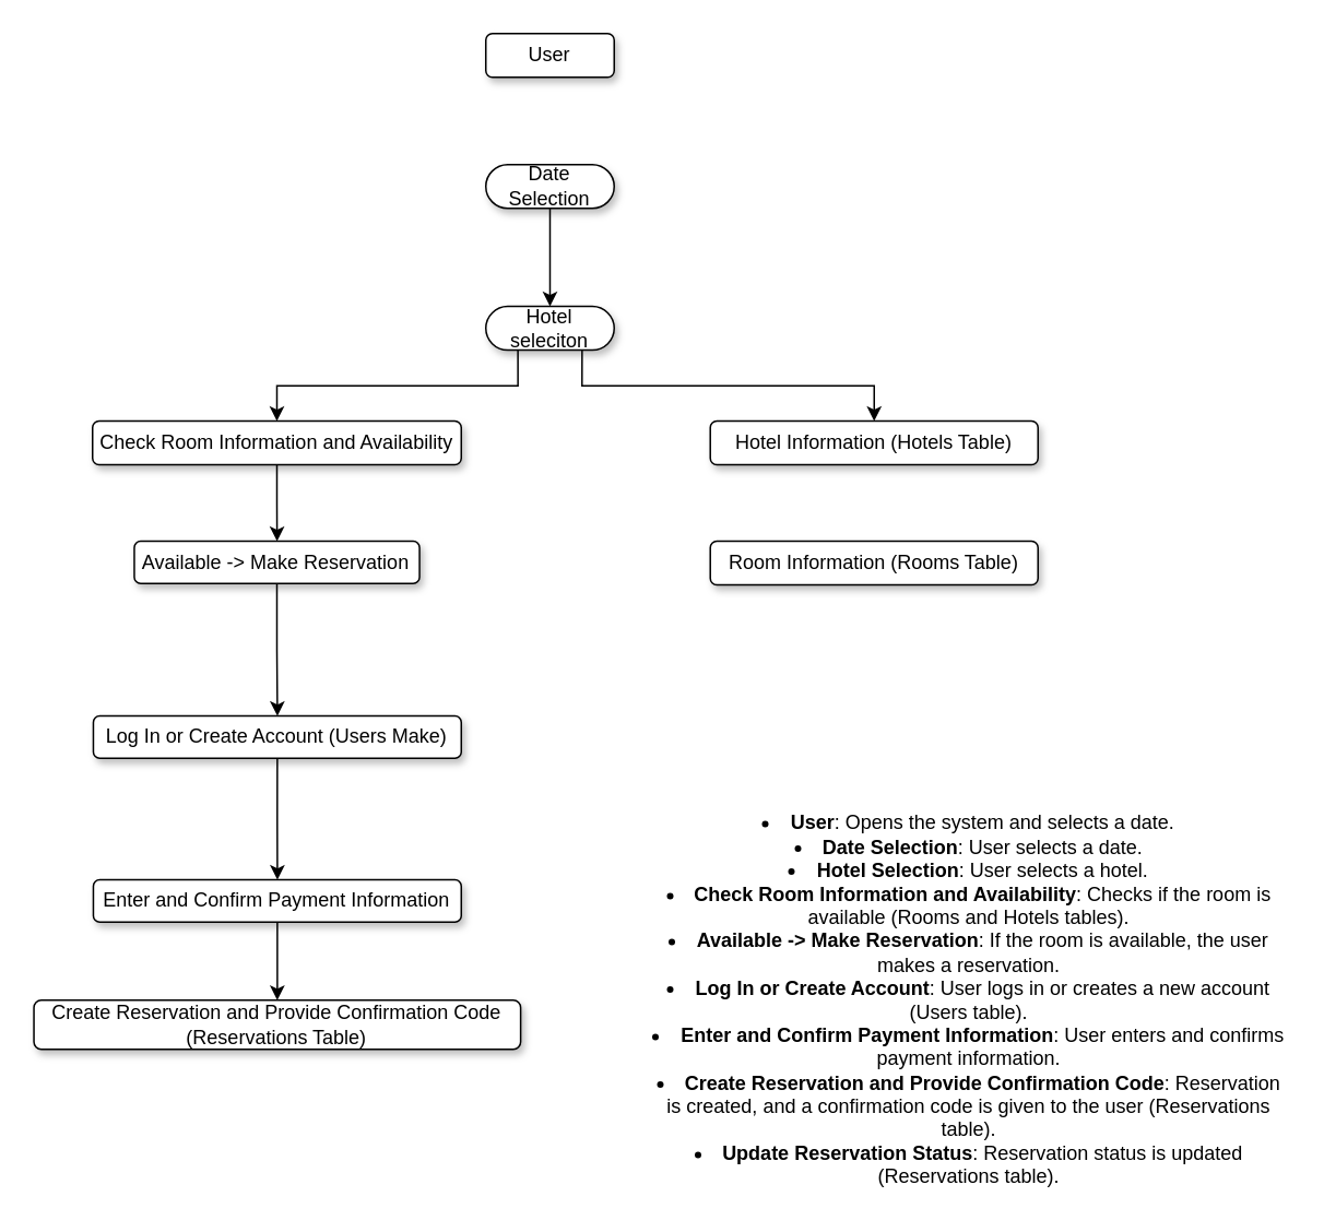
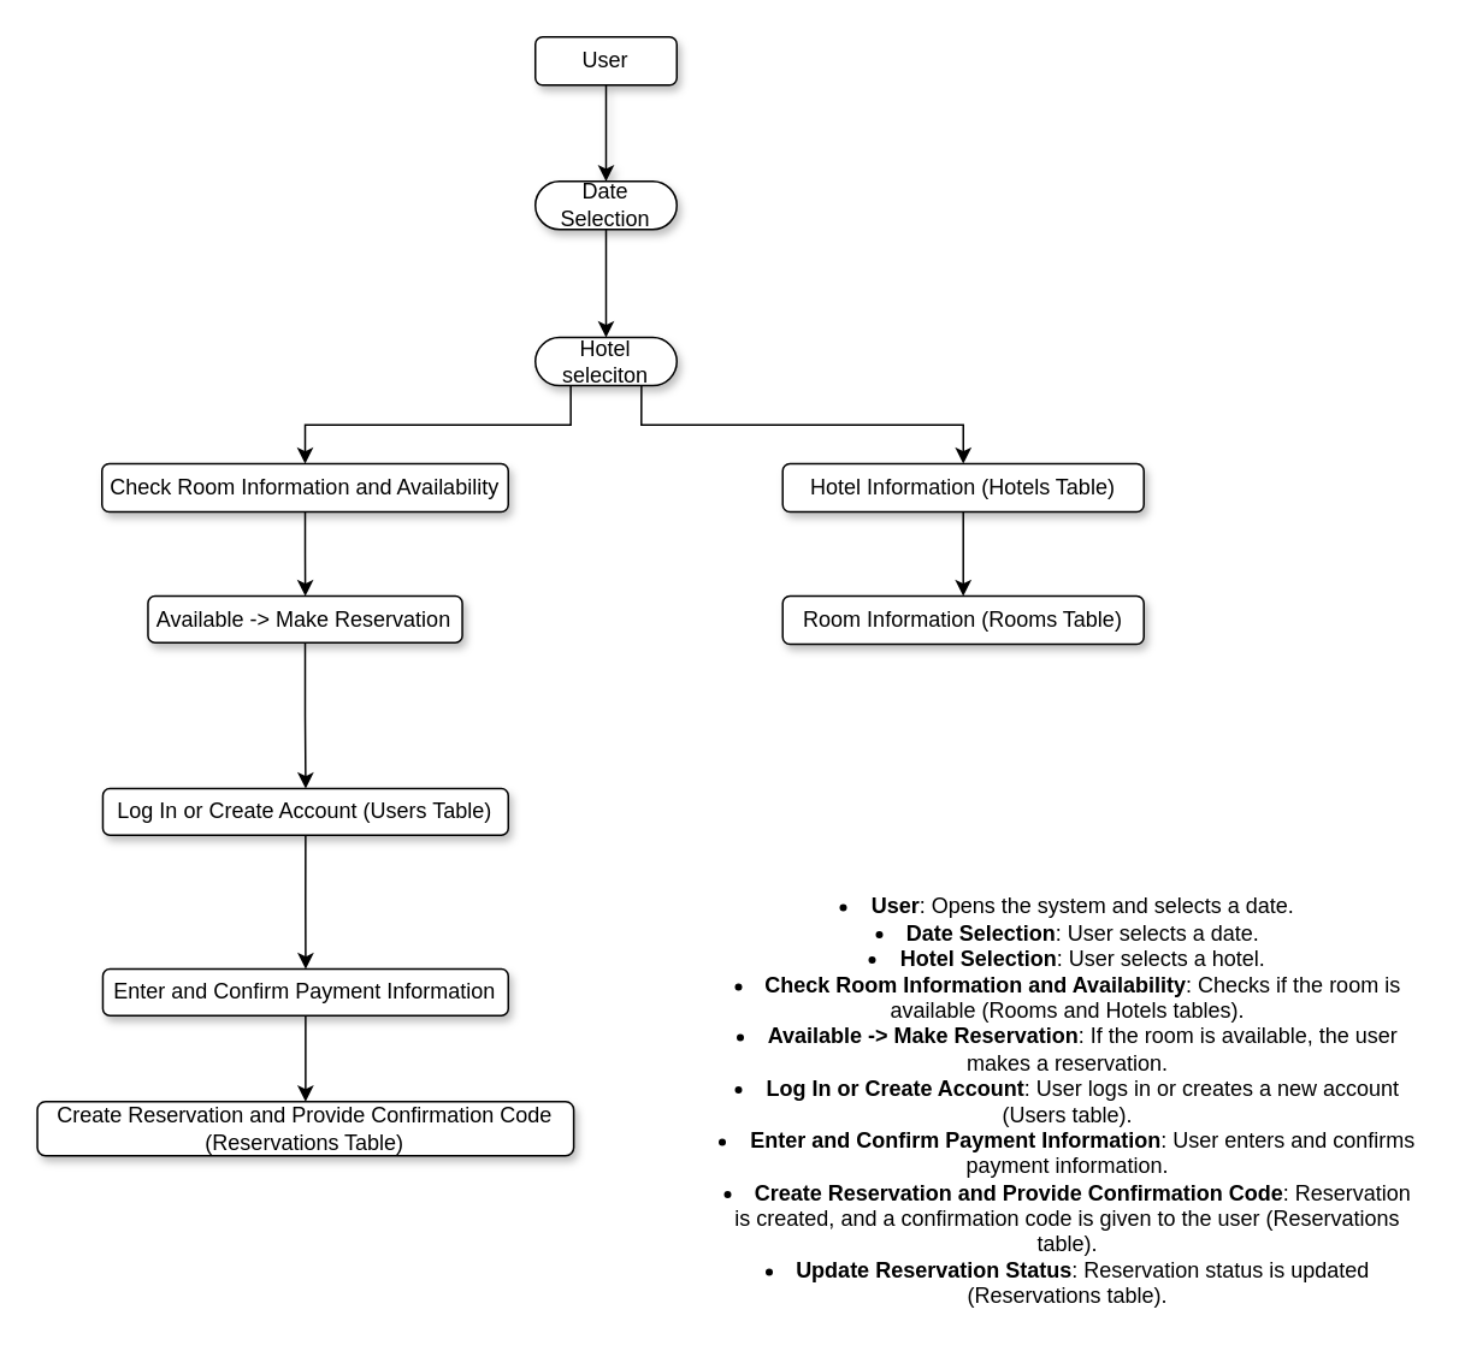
  <mxCell id="0" />
  <mxCell id="1" parent="0" />
+ <mxCell id="2" value="" style="edgeStyle=orthogonalEdgeStyle;rounded=0;orthogonalLoop=1;jettySize=auto;html=1;shadow=1;fontSize=12;" edge="1" parent="1" source="3" target="5"><mxGeometry relative="1" as="geometry" /></mxCell>
  <mxCell id="3" value="User" style="rounded=1;whiteSpace=wrap;html=1;shadow=1;fontSize=12;" vertex="1" parent="1"><mxGeometry x="295.996" y="20.004" width="78.327" height="26.667" as="geometry" /></mxCell>
  <mxCell id="4" value="" style="edgeStyle=orthogonalEdgeStyle;rounded=0;orthogonalLoop=1;jettySize=auto;html=1;" edge="1" parent="1" source="5" target="12"><mxGeometry relative="1" as="geometry" /></mxCell>
  <mxCell id="5" value="Date Selection" style="whiteSpace=wrap;html=1;rounded=1;shadow=1;fontSize=12;arcSize=50;" vertex="1" parent="1"><mxGeometry x="295.996" y="99.997" width="78.327" height="26.667" as="geometry" /></mxCell>
+ <mxCell id="6" style="edgeStyle=orthogonalEdgeStyle;rounded=0;orthogonalLoop=1;jettySize=auto;html=1;exitX=0.5;exitY=0;exitDx=0;exitDy=0;" edge="1" parent="1" source="7" target="15"><mxGeometry relative="1" as="geometry" /></mxCell>
  <mxCell id="7" value="Hotel Information (Hotels Table)" style="whiteSpace=wrap;html=1;rounded=1;shadow=1;fontSize=12;direction=west;" vertex="1" parent="1"><mxGeometry x="432.98" y="256.56" width="200" height="26.67" as="geometry" /></mxCell>
  <mxCell id="8" style="edgeStyle=orthogonalEdgeStyle;rounded=0;orthogonalLoop=1;jettySize=auto;html=1;exitX=0.5;exitY=0;exitDx=0;exitDy=0;" edge="1" parent="1" source="9" target="17"><mxGeometry relative="1" as="geometry" /></mxCell>
  <mxCell id="9" value="Available -&amp;gt; Make Reservation" style="whiteSpace=wrap;html=1;rounded=1;shadow=1;fontSize=12;direction=west;" vertex="1" parent="1"><mxGeometry x="81.47" y="329.89" width="174.05" height="25.78" as="geometry" /></mxCell>
  <mxCell id="10" style="edgeStyle=orthogonalEdgeStyle;rounded=0;orthogonalLoop=1;jettySize=auto;html=1;exitX=0.25;exitY=1;exitDx=0;exitDy=0;" edge="1" parent="1" source="12" target="14"><mxGeometry relative="1" as="geometry" /></mxCell>
  <mxCell id="11" style="edgeStyle=orthogonalEdgeStyle;rounded=0;orthogonalLoop=1;jettySize=auto;html=1;exitX=0.75;exitY=1;exitDx=0;exitDy=0;" edge="1" parent="1" source="12" target="7"><mxGeometry relative="1" as="geometry" /></mxCell>
  <mxCell id="12" value="Hotel seleciton" style="whiteSpace=wrap;html=1;rounded=1;shadow=1;fontSize=12;arcSize=50;" vertex="1" parent="1"><mxGeometry x="295.999" y="186.557" width="78.327" height="26.667" as="geometry" /></mxCell>
  <mxCell id="13" style="edgeStyle=orthogonalEdgeStyle;rounded=0;orthogonalLoop=1;jettySize=auto;html=1;exitX=0.5;exitY=0;exitDx=0;exitDy=0;" edge="1" parent="1" source="14" target="9"><mxGeometry relative="1" as="geometry" /></mxCell>
  <mxCell id="14" value="Check Room Information and Availability" style="whiteSpace=wrap;html=1;rounded=1;shadow=1;fontSize=12;direction=west;" vertex="1" parent="1"><mxGeometry x="56" y="256.56" width="225" height="26.67" as="geometry" /></mxCell>
  <mxCell id="15" value="Room Information (Rooms Table)" style="whiteSpace=wrap;html=1;rounded=1;shadow=1;fontSize=12;direction=west;" vertex="1" parent="1"><mxGeometry x="432.98" y="329.89" width="200" height="26.67" as="geometry" /></mxCell>
  <mxCell id="16" style="edgeStyle=orthogonalEdgeStyle;rounded=0;orthogonalLoop=1;jettySize=auto;html=1;exitX=0.5;exitY=0;exitDx=0;exitDy=0;" edge="1" parent="1" source="17" target="19"><mxGeometry relative="1" as="geometry" /></mxCell>
- <mxCell id="17" value="Log In or Create Account (Users Make) " style="whiteSpace=wrap;html=1;rounded=1;shadow=1;fontSize=12;direction=west;" vertex="1" parent="1"><mxGeometry x="56.47" y="436.56" width="224.53" height="25.78" as="geometry" /></mxCell>
+ <mxCell id="17" value="Log In or Create Account (Users Table) " style="whiteSpace=wrap;html=1;rounded=1;shadow=1;fontSize=12;direction=west;" vertex="1" parent="1"><mxGeometry x="56.47" y="436.56" width="224.53" height="25.78" as="geometry" /></mxCell>
  <mxCell id="18" style="edgeStyle=orthogonalEdgeStyle;rounded=0;orthogonalLoop=1;jettySize=auto;html=1;exitX=0.5;exitY=0;exitDx=0;exitDy=0;entryX=0.5;entryY=1;entryDx=0;entryDy=0;" edge="1" parent="1" source="19" target="20"><mxGeometry relative="1" as="geometry"><mxPoint x="168.8" y="616.56" as="targetPoint" /><Array as="points" /></mxGeometry></mxCell>
  <mxCell id="19" value="Enter and Confirm Payment Information " style="whiteSpace=wrap;html=1;rounded=1;shadow=1;fontSize=12;direction=west;" vertex="1" parent="1"><mxGeometry x="56.47" y="536.56" width="224.53" height="25.78" as="geometry" /></mxCell>
  <mxCell id="20" value="Create Reservation and Provide Confirmation Code (Reservations Table) " style="whiteSpace=wrap;html=1;rounded=1;shadow=1;fontSize=12;direction=west;" vertex="1" parent="1"><mxGeometry x="20.22" y="610" width="297.03" height="30" as="geometry" /></mxCell>
  <mxCell id="21" value="&lt;li&gt;&lt;strong&gt;User&lt;/strong&gt;: Opens the system and selects a date.&lt;/li&gt;&lt;li&gt;&lt;strong&gt;Date Selection&lt;/strong&gt;: User selects a date.&lt;/li&gt;&lt;li&gt;&lt;strong&gt;Hotel Selection&lt;/strong&gt;: User selects a hotel.&lt;/li&gt;&lt;li&gt;&lt;strong&gt;Check Room Information and Availability&lt;/strong&gt;: Checks if the room is available (Rooms and Hotels tables).&lt;/li&gt;&lt;li&gt;&lt;strong&gt;Available -&amp;gt; Make Reservation&lt;/strong&gt;: If the room is available, the user makes a reservation.&lt;/li&gt;&lt;li&gt;&lt;strong&gt;Log In or Create Account&lt;/strong&gt;: User logs in or creates a new account (Users table).&lt;/li&gt;&lt;li&gt;&lt;strong&gt;Enter and Confirm Payment Information&lt;/strong&gt;: User enters and confirms payment information.&lt;/li&gt;&lt;li&gt;&lt;strong&gt;Create Reservation and Provide Confirmation Code&lt;/strong&gt;: Reservation is created, and a confirmation code is given to the user (Reservations table).&lt;/li&gt;&lt;li&gt;&lt;strong&gt;Update Reservation Status&lt;/strong&gt;: Reservation status is updated (Reservations table).&lt;/li&gt;" style="text;html=1;align=center;verticalAlign=middle;whiteSpace=wrap;rounded=0;" vertex="1" parent="1"><mxGeometry x="396" y="490" width="390" height="240" as="geometry" /></mxCell>
